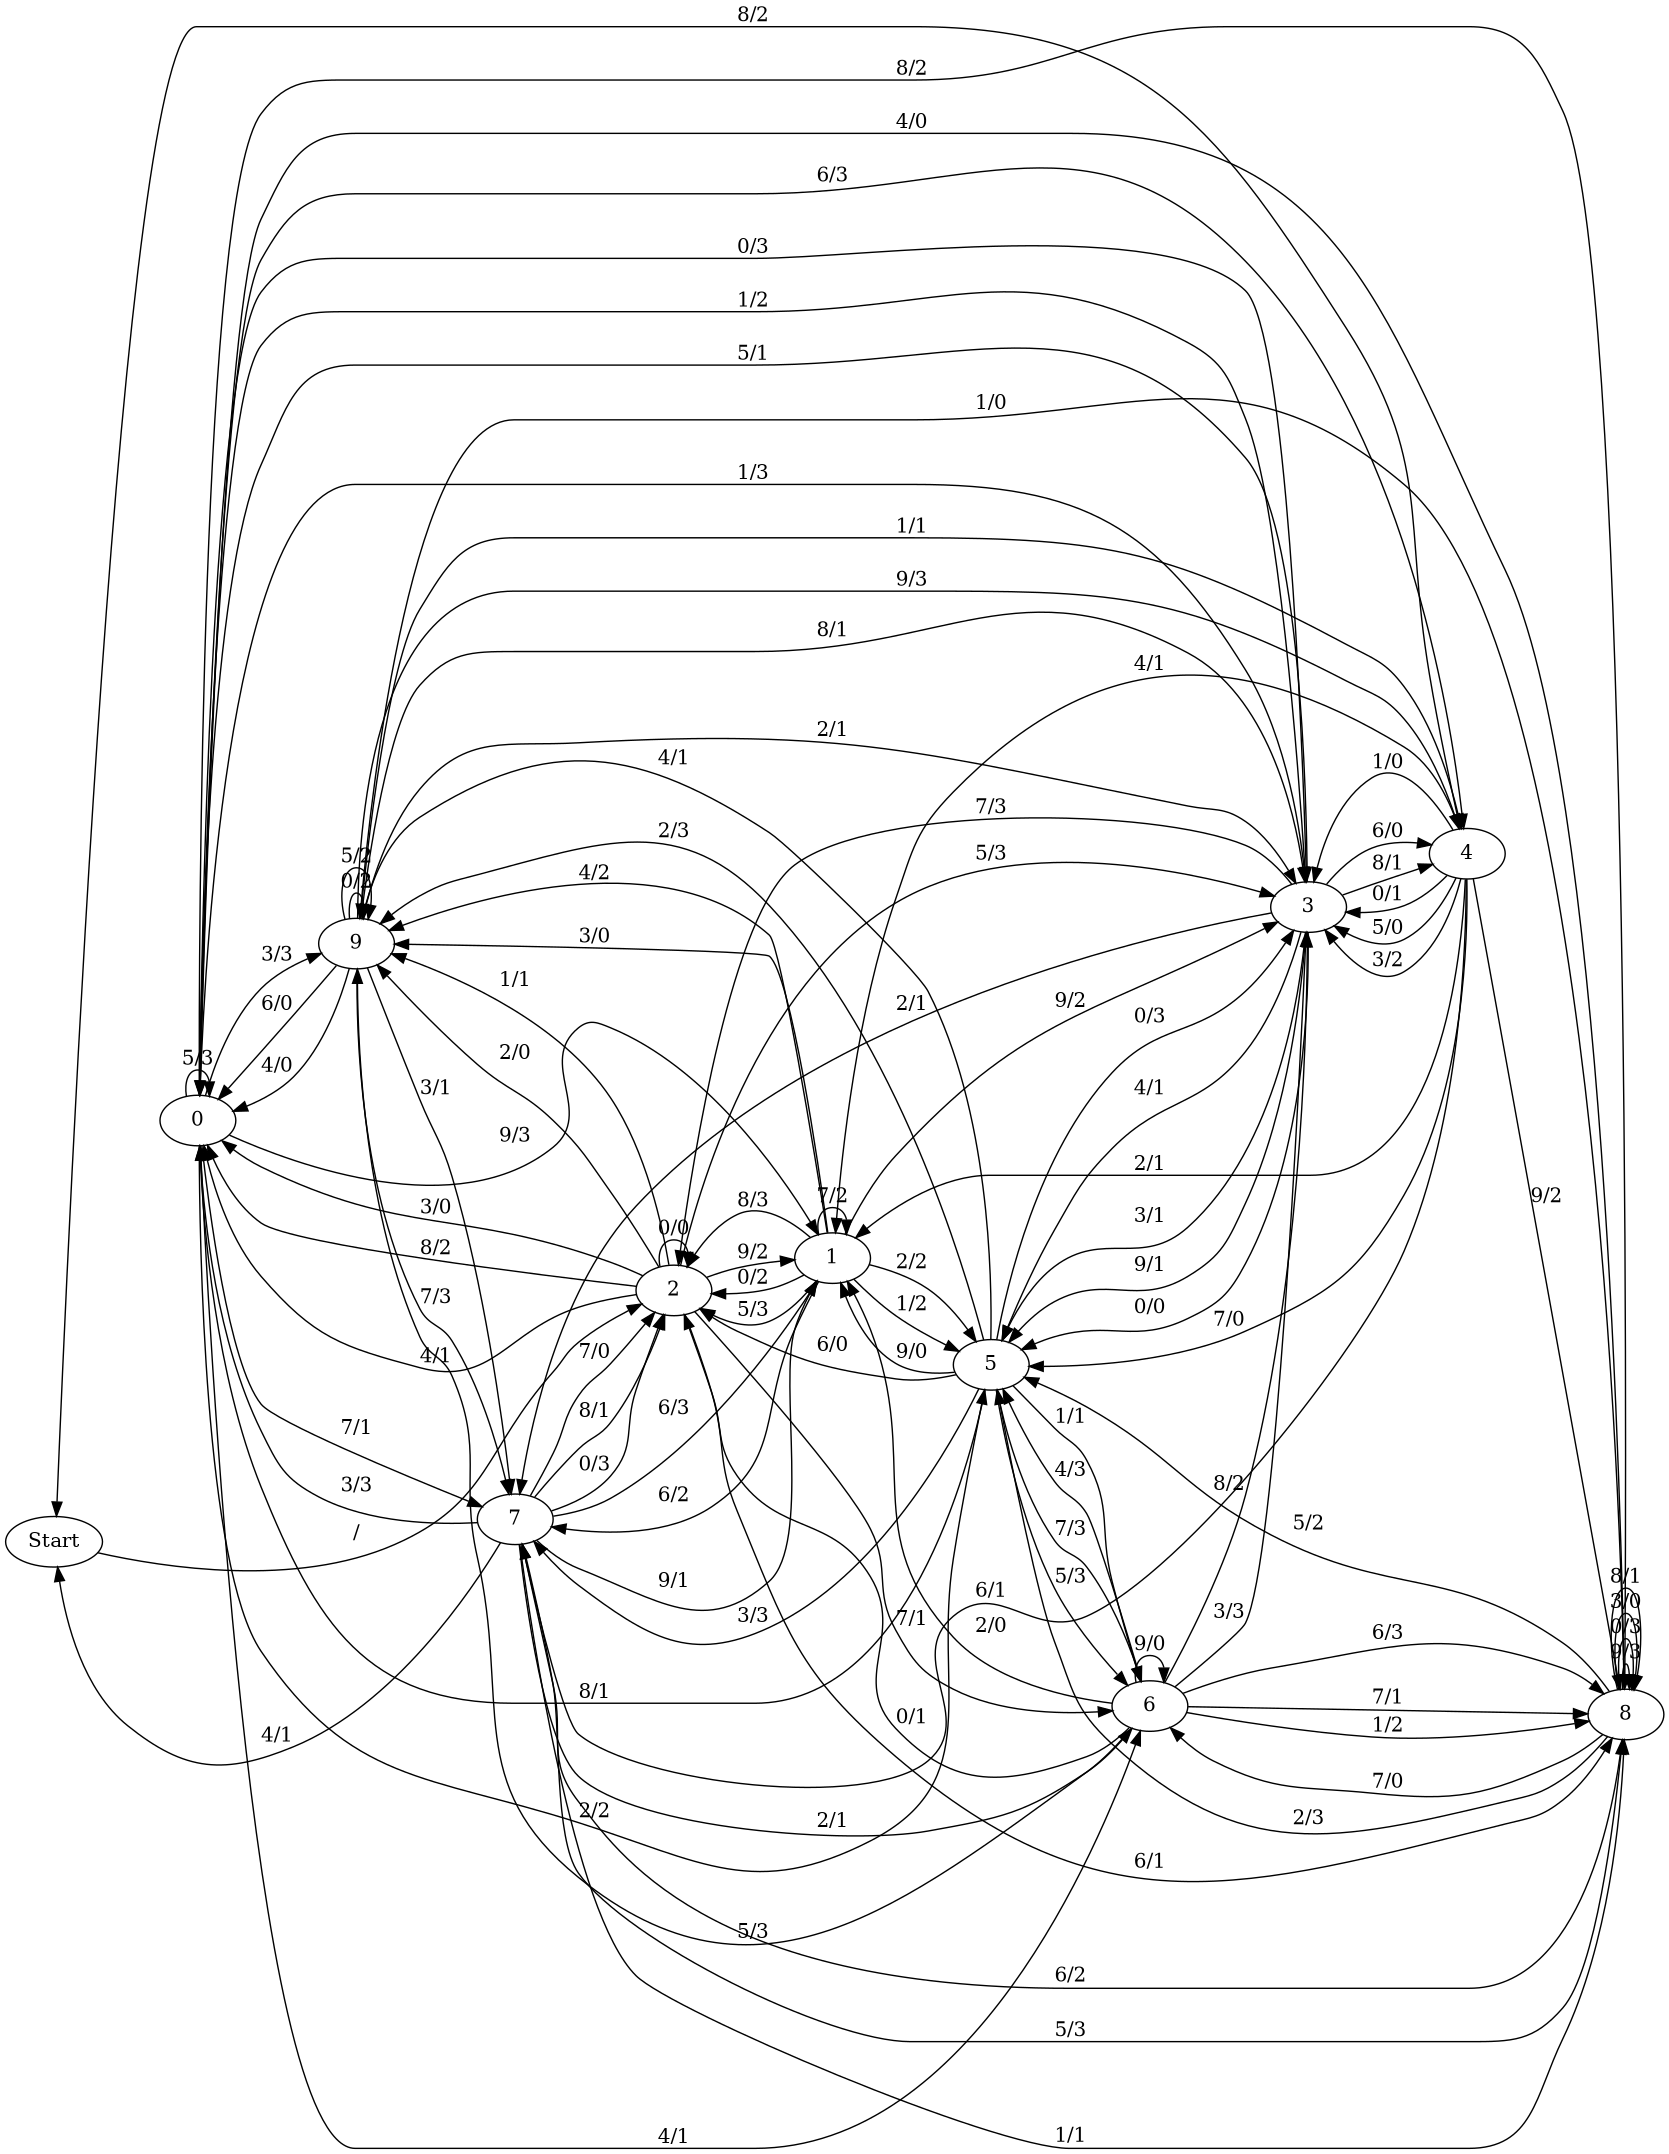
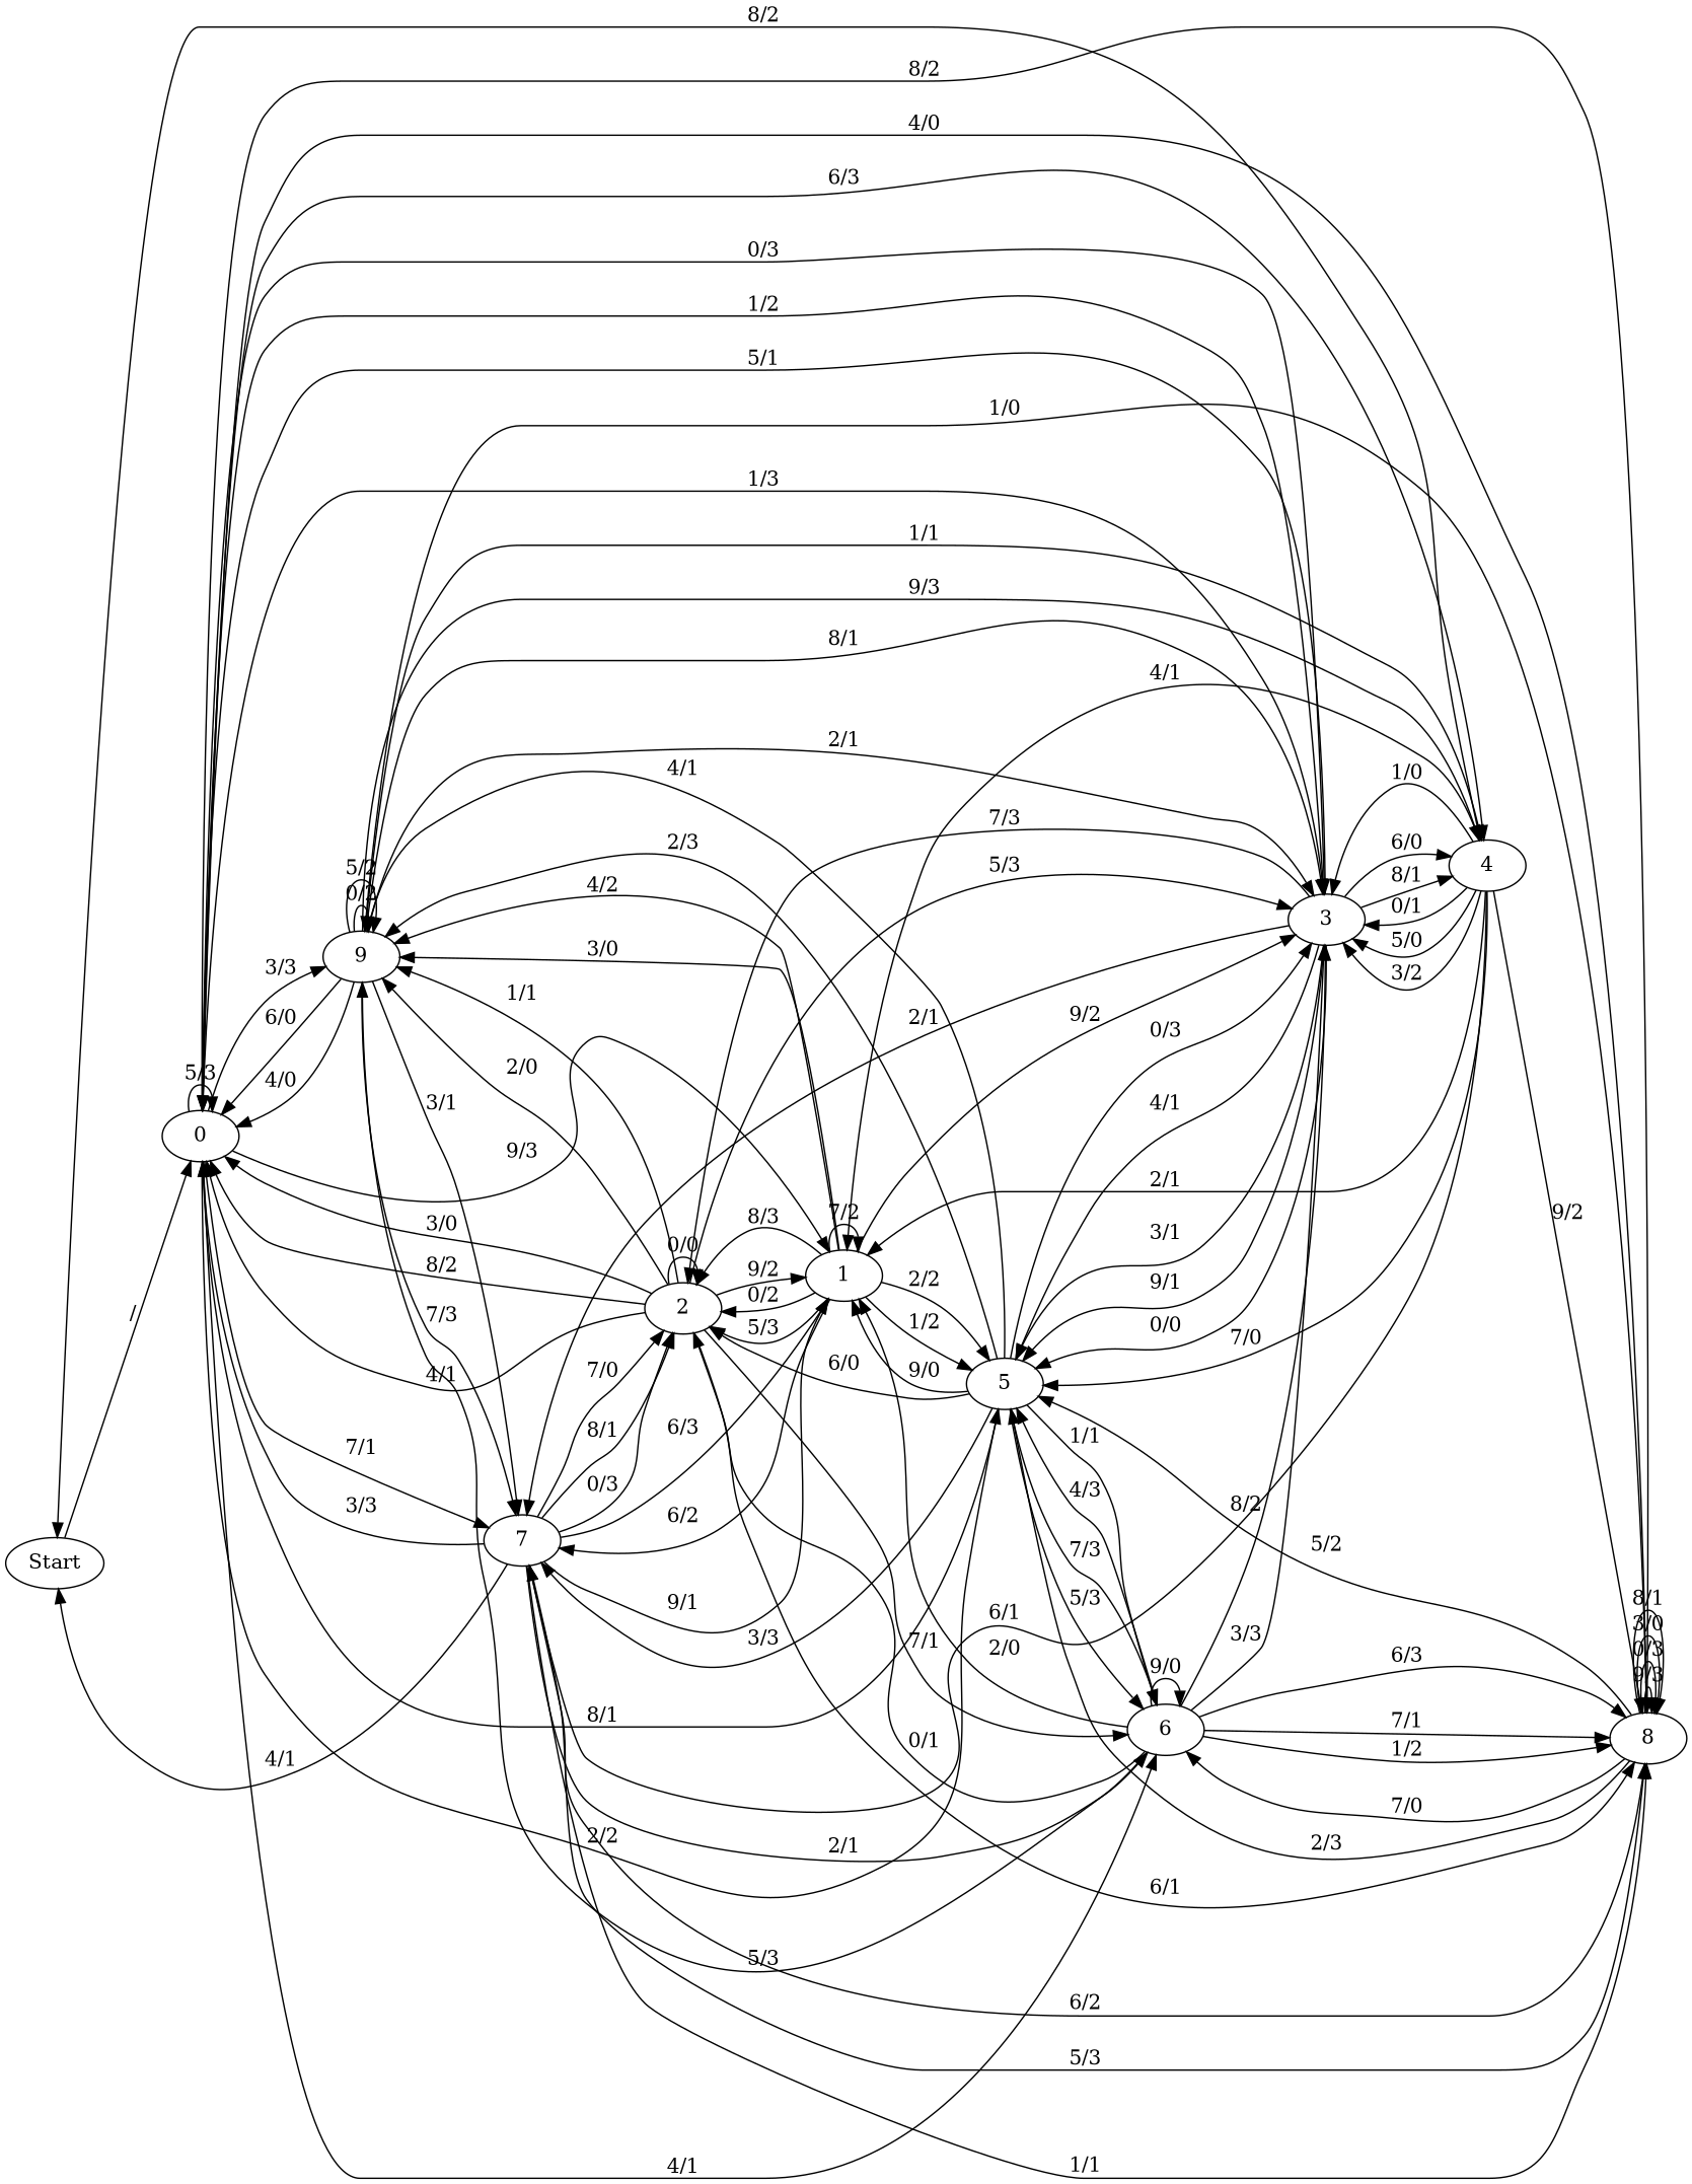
  digraph {
    rankdir=LR
    Start
    0
    9
    4
    3
    7
    8
    6
    1
    5
    2
-   Start -> 2 [label="/"]
+   Start -> 0 [label="/"]
    0 -> 0 [label="5/3"]
    0 -> 9 [label="3/3"]
    0 -> 4 [label="6/3"]
    0 -> 3 [label="0/3"]
    0 -> 3 [label="1/2"]
    0 -> 7 [label="7/1"]
    0 -> 8 [label="8/2"]
    0 -> 6 [label="4/1"]
    0 -> 1 [label="9/3"]
    0 -> 5 [label="2/2"]
    9 -> 0 [label="6/0"]
    9 -> 0 [label="4/0"]
    9 -> 9 [label="0/2"]
    9 -> 9 [label="5/2"]
    9 -> 4 [label="9/3"]
    9 -> 4 [label="1/1"]
    9 -> 3 [label="8/1"]
    9 -> 3 [label="2/1"]
    9 -> 7 [label="3/1"]
    9 -> 7 [label="7/3"]
    4 -> Start [label="8/2"]
    4 -> 3 [label="0/1"]
    4 -> 3 [label="5/0"]
    4 -> 3 [label="3/2"]
    4 -> 3 [label="1/0"]
    4 -> 7 [label="6/1"]
    4 -> 8 [label="9/2"]
    4 -> 1 [label="2/1"]
    4 -> 1 [label="4/1"]
    4 -> 5 [label="7/0"]
    3 -> 0 [label="5/1"]
    3 -> 0 [label="1/3"]
    3 -> 4 [label="8/1"]
    3 -> 4 [label="6/0"]
    3 -> 7 [label="2/1"]
    3 -> 5 [label="4/1"]
    3 -> 5 [label="3/1"]
    3 -> 5 [label="9/1"]
    3 -> 5 [label="0/0"]
    3 -> 2 [label="7/3"]
    7 -> Start [label="4/1"]
    7 -> 0 [label="3/3"]
    7 -> 8 [label="5/3"]
    7 -> 8 [label="1/1"]
    7 -> 6 [label="2/1"]
    7 -> 1 [label="6/3"]
    7 -> 1 [label="9/1"]
    7 -> 2 [label="7/0"]
    7 -> 2 [label="8/1"]
    7 -> 2 [label="0/3"]
    8 -> 0 [label="4/0"]
    8 -> 9 [label="1/0"]
    8 -> 7 [label="6/2"]
    8 -> 8 [label="9/3"]
    8 -> 8 [label="0/3"]
    8 -> 8 [label="3/0"]
    8 -> 8 [label="8/1"]
    8 -> 6 [label="7/0"]
    8 -> 5 [label="5/2"]
    8 -> 5 [label="2/3"]
    6 -> 9 [label="5/3"]
    6 -> 3 [label="3/3"]
    6 -> 3 [label="8/2"]
    6 -> 8 [label="6/3"]
    6 -> 8 [label="7/1"]
    6 -> 8 [label="1/2"]
    6 -> 6 [label="9/0"]
    6 -> 1 [label="2/0"]
    6 -> 5 [label="4/3"]
    6 -> 2 [label="0/1"]
    1 -> 9 [label="3/0"]
    1 -> 9 [label="4/2"]
    1 -> 3 [label="9/2"]
    1 -> 7 [label="6/2"]
    1 -> 1 [label="7/2"]
    1 -> 5 [label="2/2"]
    1 -> 5 [label="1/2"]
    1 -> 2 [label="0/2"]
    1 -> 2 [label="5/3"]
    1 -> 2 [label="8/3"]
    5 -> 0 [label="8/1"]
    5 -> 9 [label="4/1"]
    5 -> 9 [label="2/3"]
    5 -> 3 [label="0/3"]
    5 -> 7 [label="3/3"]
    5 -> 6 [label="5/3"]
    5 -> 6 [label="7/3"]
    5 -> 6 [label="1/1"]
    5 -> 1 [label="9/0"]
    5 -> 2 [label="6/0"]
    2 -> 0 [label="4/1"]
    2 -> 0 [label="8/2"]
    2 -> 0 [label="3/0"]
    2 -> 9 [label="1/1"]
    2 -> 9 [label="2/0"]
    2 -> 3 [label="5/3"]
    2 -> 8 [label="6/1"]
    2 -> 6 [label="7/1"]
    2 -> 1 [label="9/2"]
    2 -> 2 [label="0/0"]
  }
